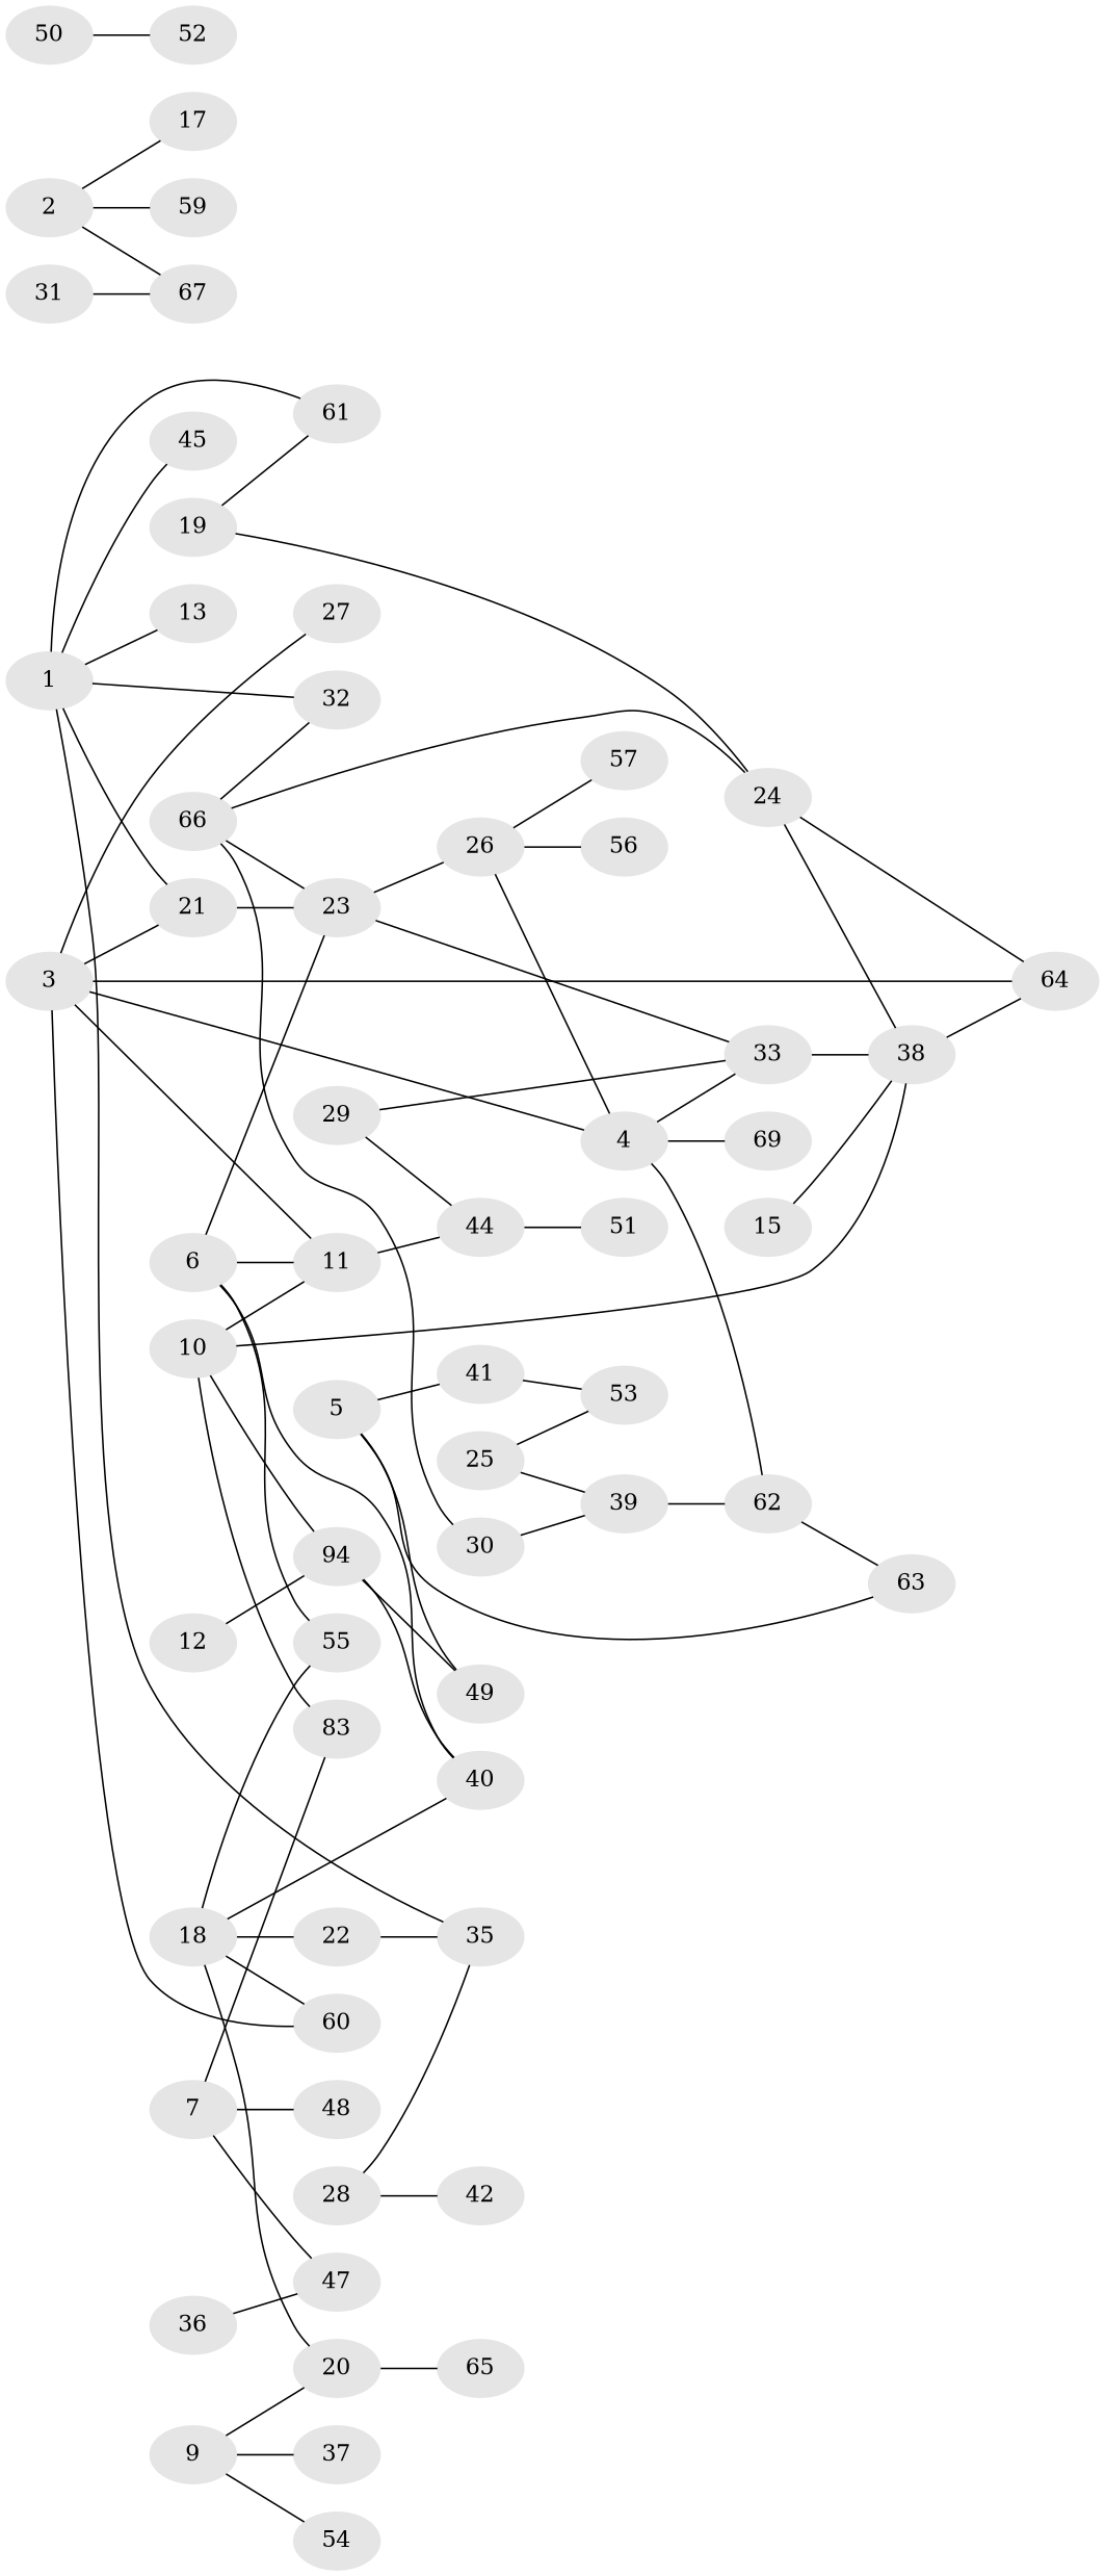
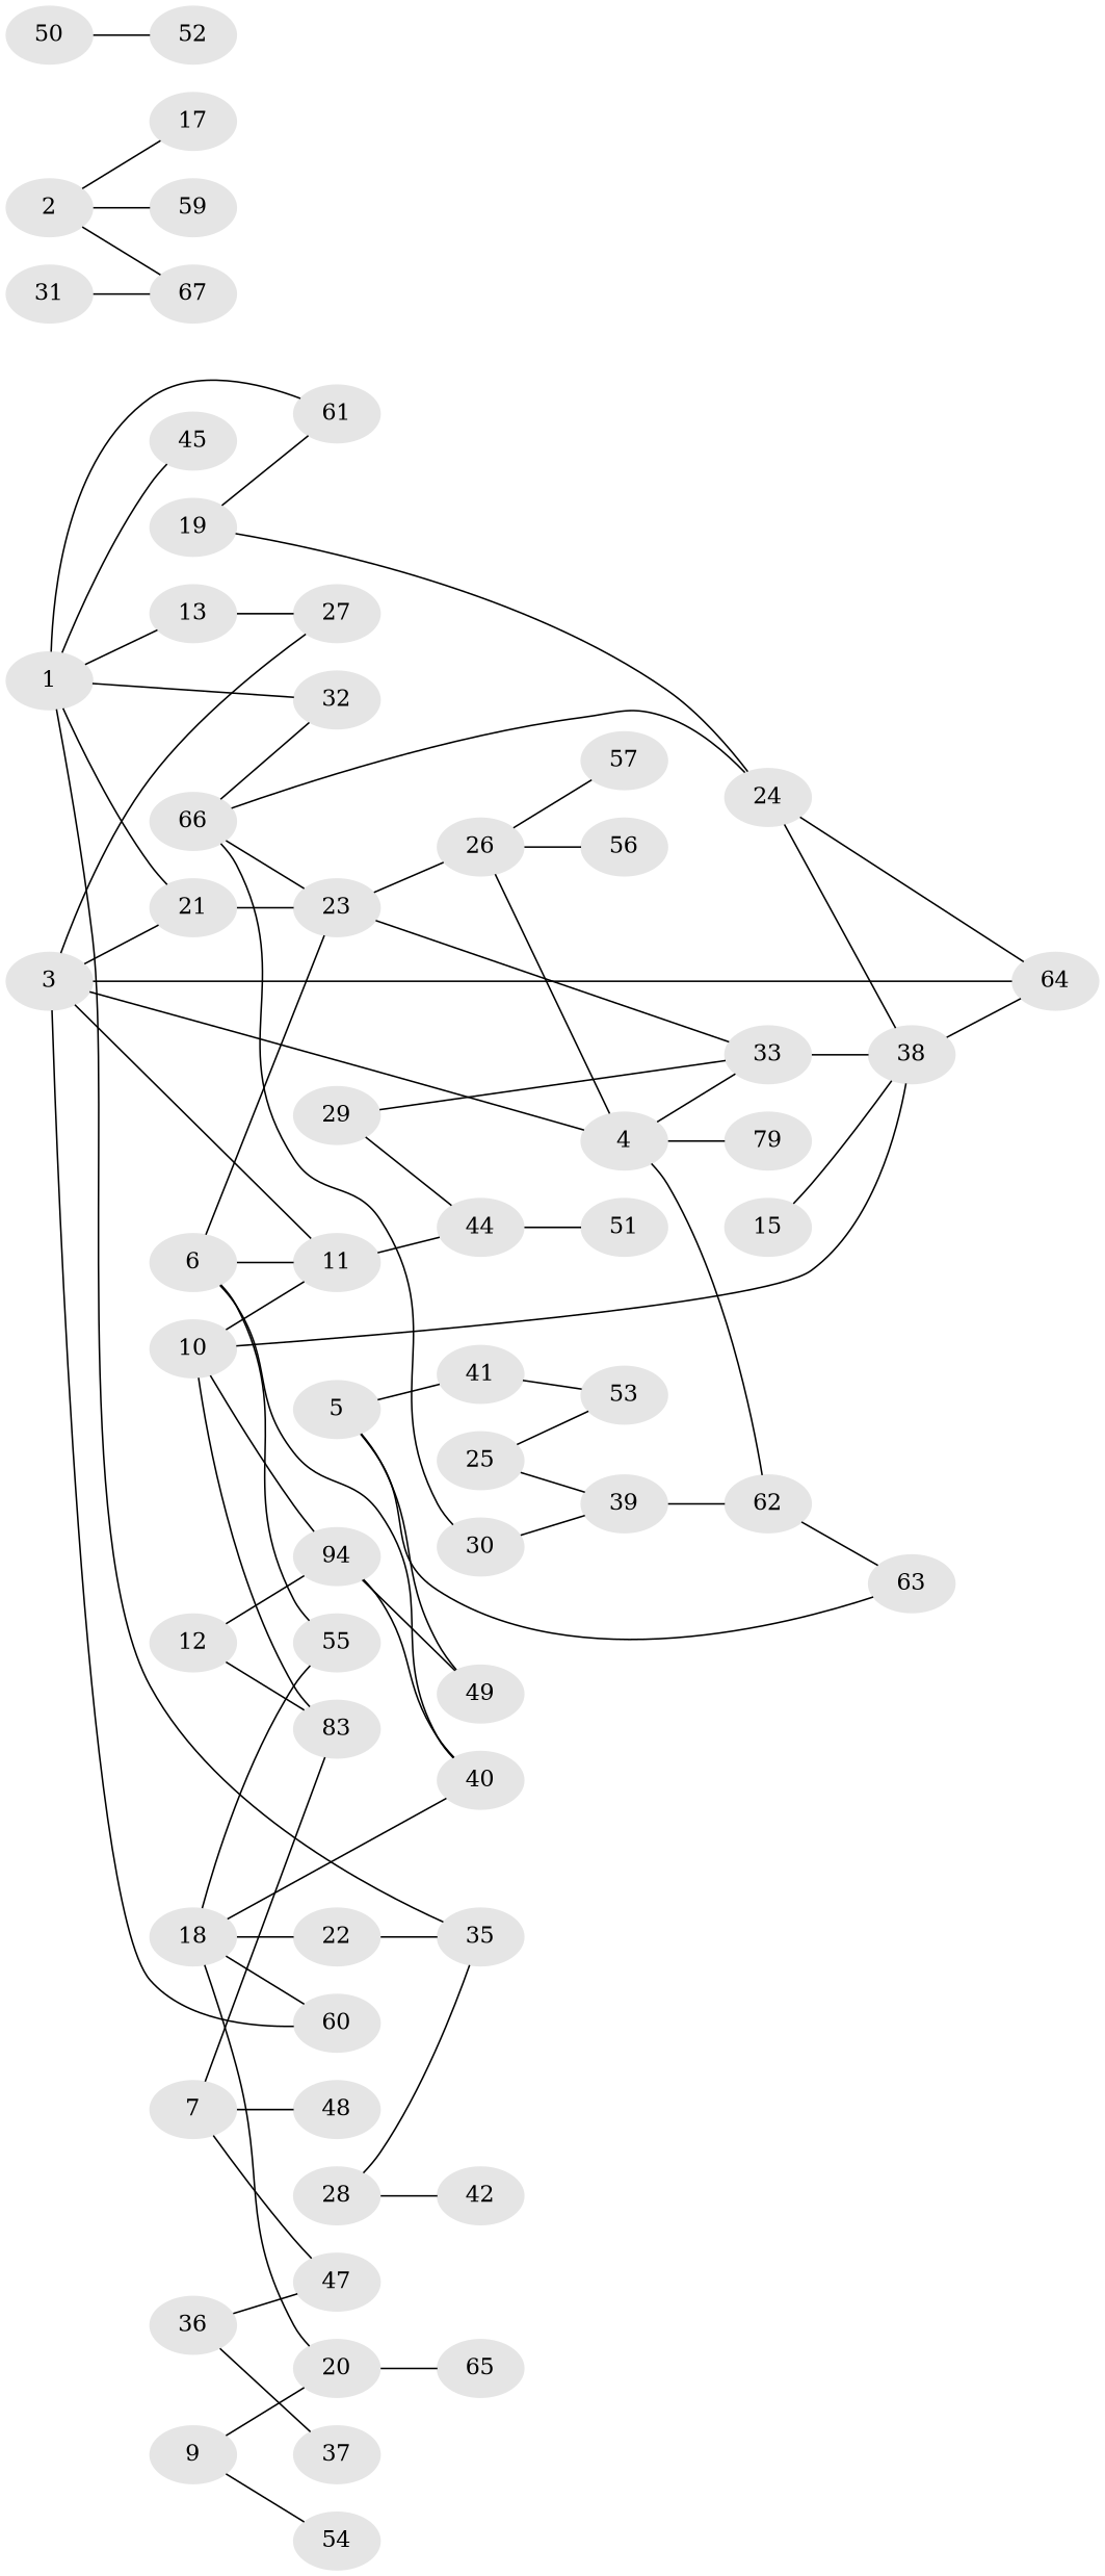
  graph {
    rankdir=LR
    node [color=gray90 style=filled]
    edge [weight=1.0]
    1
    13
    21
    32
    35
    45
    61
    27
    23
    2
    17
    59
    67
    3
    4
    11
    60
    64
    33
    62
-   69
+   69 [label=79]
    44
    38
    63
    5
    41
    49
    53
    6
    40
    55
    26
    n33 [label=83]
    7
    47
    48
    9
    20
    37
    54
    65
    10
    n43 [label=94]
    51
    12
    15
    n47 [label=66]
    24
    30
    39
    18
    22
    19
    56
    57
    29
    25
    28
    42
    31
    36
    50
    52
    1 -- 13
    1 -- 21
    1 -- 32
    1 -- 35
    1 -- 45
    1 -- 61
+   13 -- 27
    21 -- 23
    23 -- 33
    23 -- 26
    2 -- 17
    2 -- 59
    2 -- 67
    3 -- 21 [weight=2.0]
    3 -- 27
    3 -- 4
    3 -- 11
    3 -- 60
    3 -- 64
    4 -- 33
    4 -- 62
    4 -- 69
    11 -- 44
    33 -- 38
    62 -- 63
    44 -- 51
    38 -- 64
    5 -- 63
    5 -- 41
    5 -- 49
    41 -- 53
    6 -- 23
    6 -- 11
    6 -- 40
    6 -- 55
    26 -- 4
    26 -- 56
    26 -- 57
    7 -- n33
    7 -- 47
    7 -- 48
    9 -- 20
-   9 -- 37
+   36 -- 37
    9 -- 54
    20 -- 65
    10 -- 11 [weight=2.0]
    10 -- 38
    10 -- n33
    10 -- n43
    n43 -- 49
    n43 -- 40
+   12 -- n33
    12 -- n43
    15 -- 38
    n47 -- 32
    n47 -- 23
    n47 -- 24
    n47 -- 30
    24 -- 64
    24 -- 38
    30 -- 39
    39 -- 62
    18 -- 60
    18 -- 40
    18 -- 55
    18 -- 20
    18 -- 22
    22 -- 35
    19 -- 61
    19 -- 24
    29 -- 33
    29 -- 44
    25 -- 53
    25 -- 39
    28 -- 35
    28 -- 42
    31 -- 67
    36 -- 47
    50 -- 52
  }
